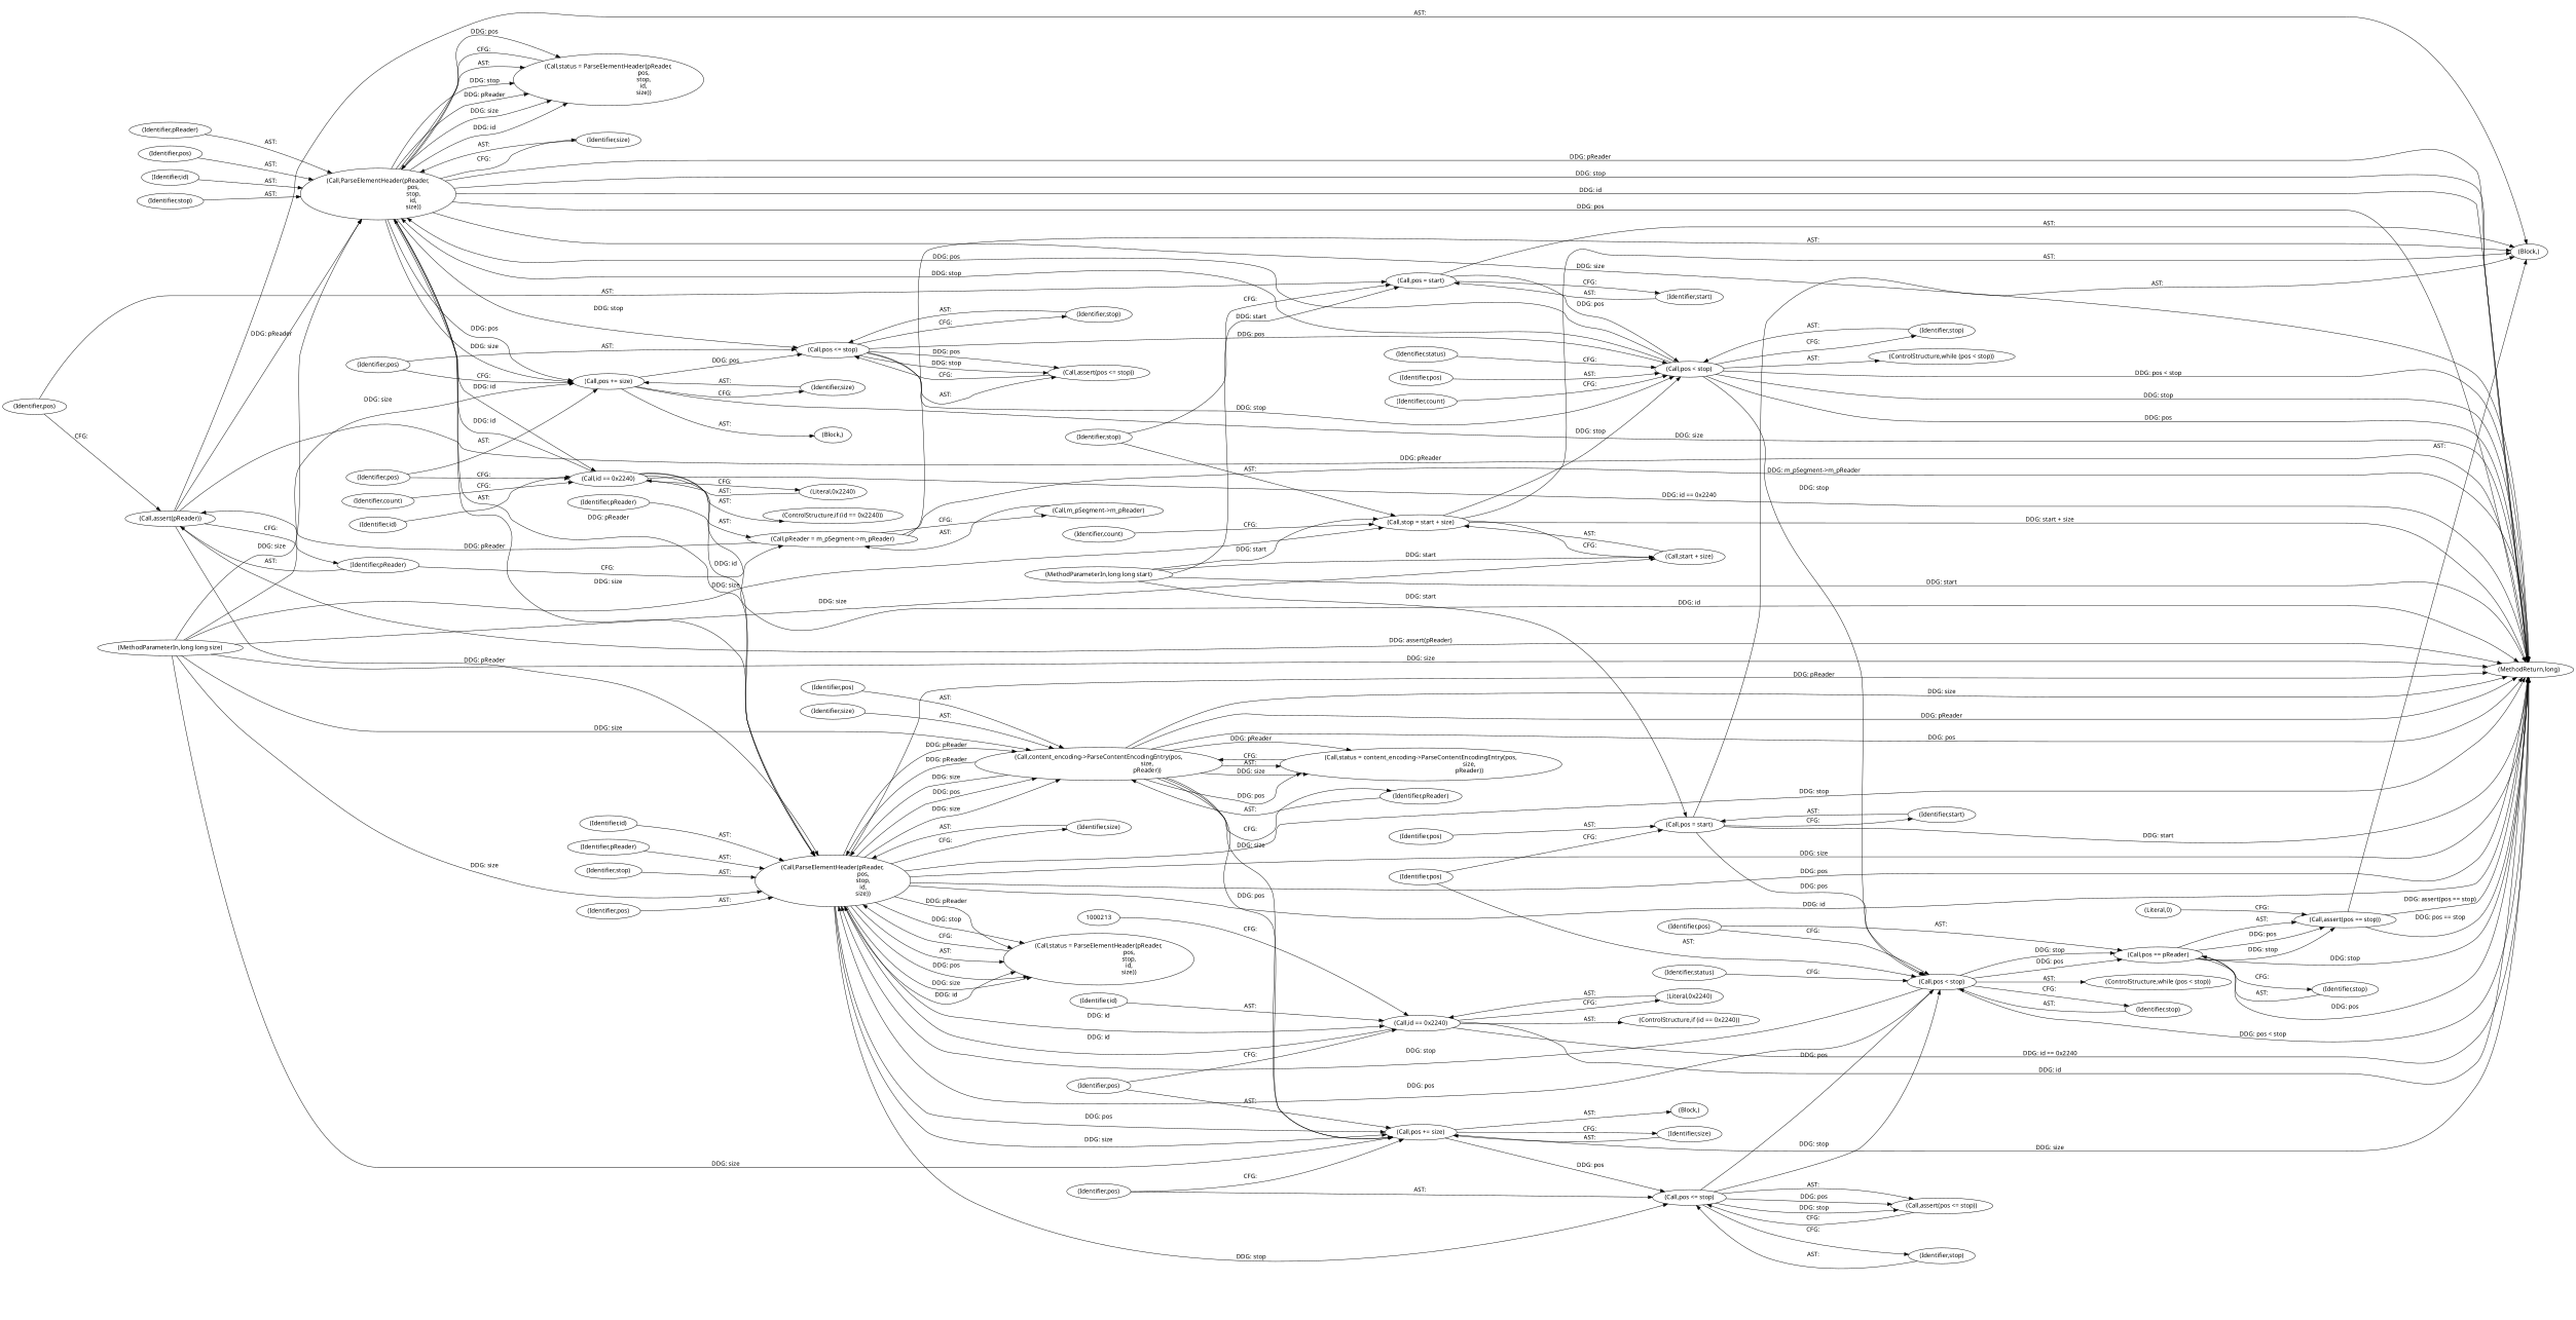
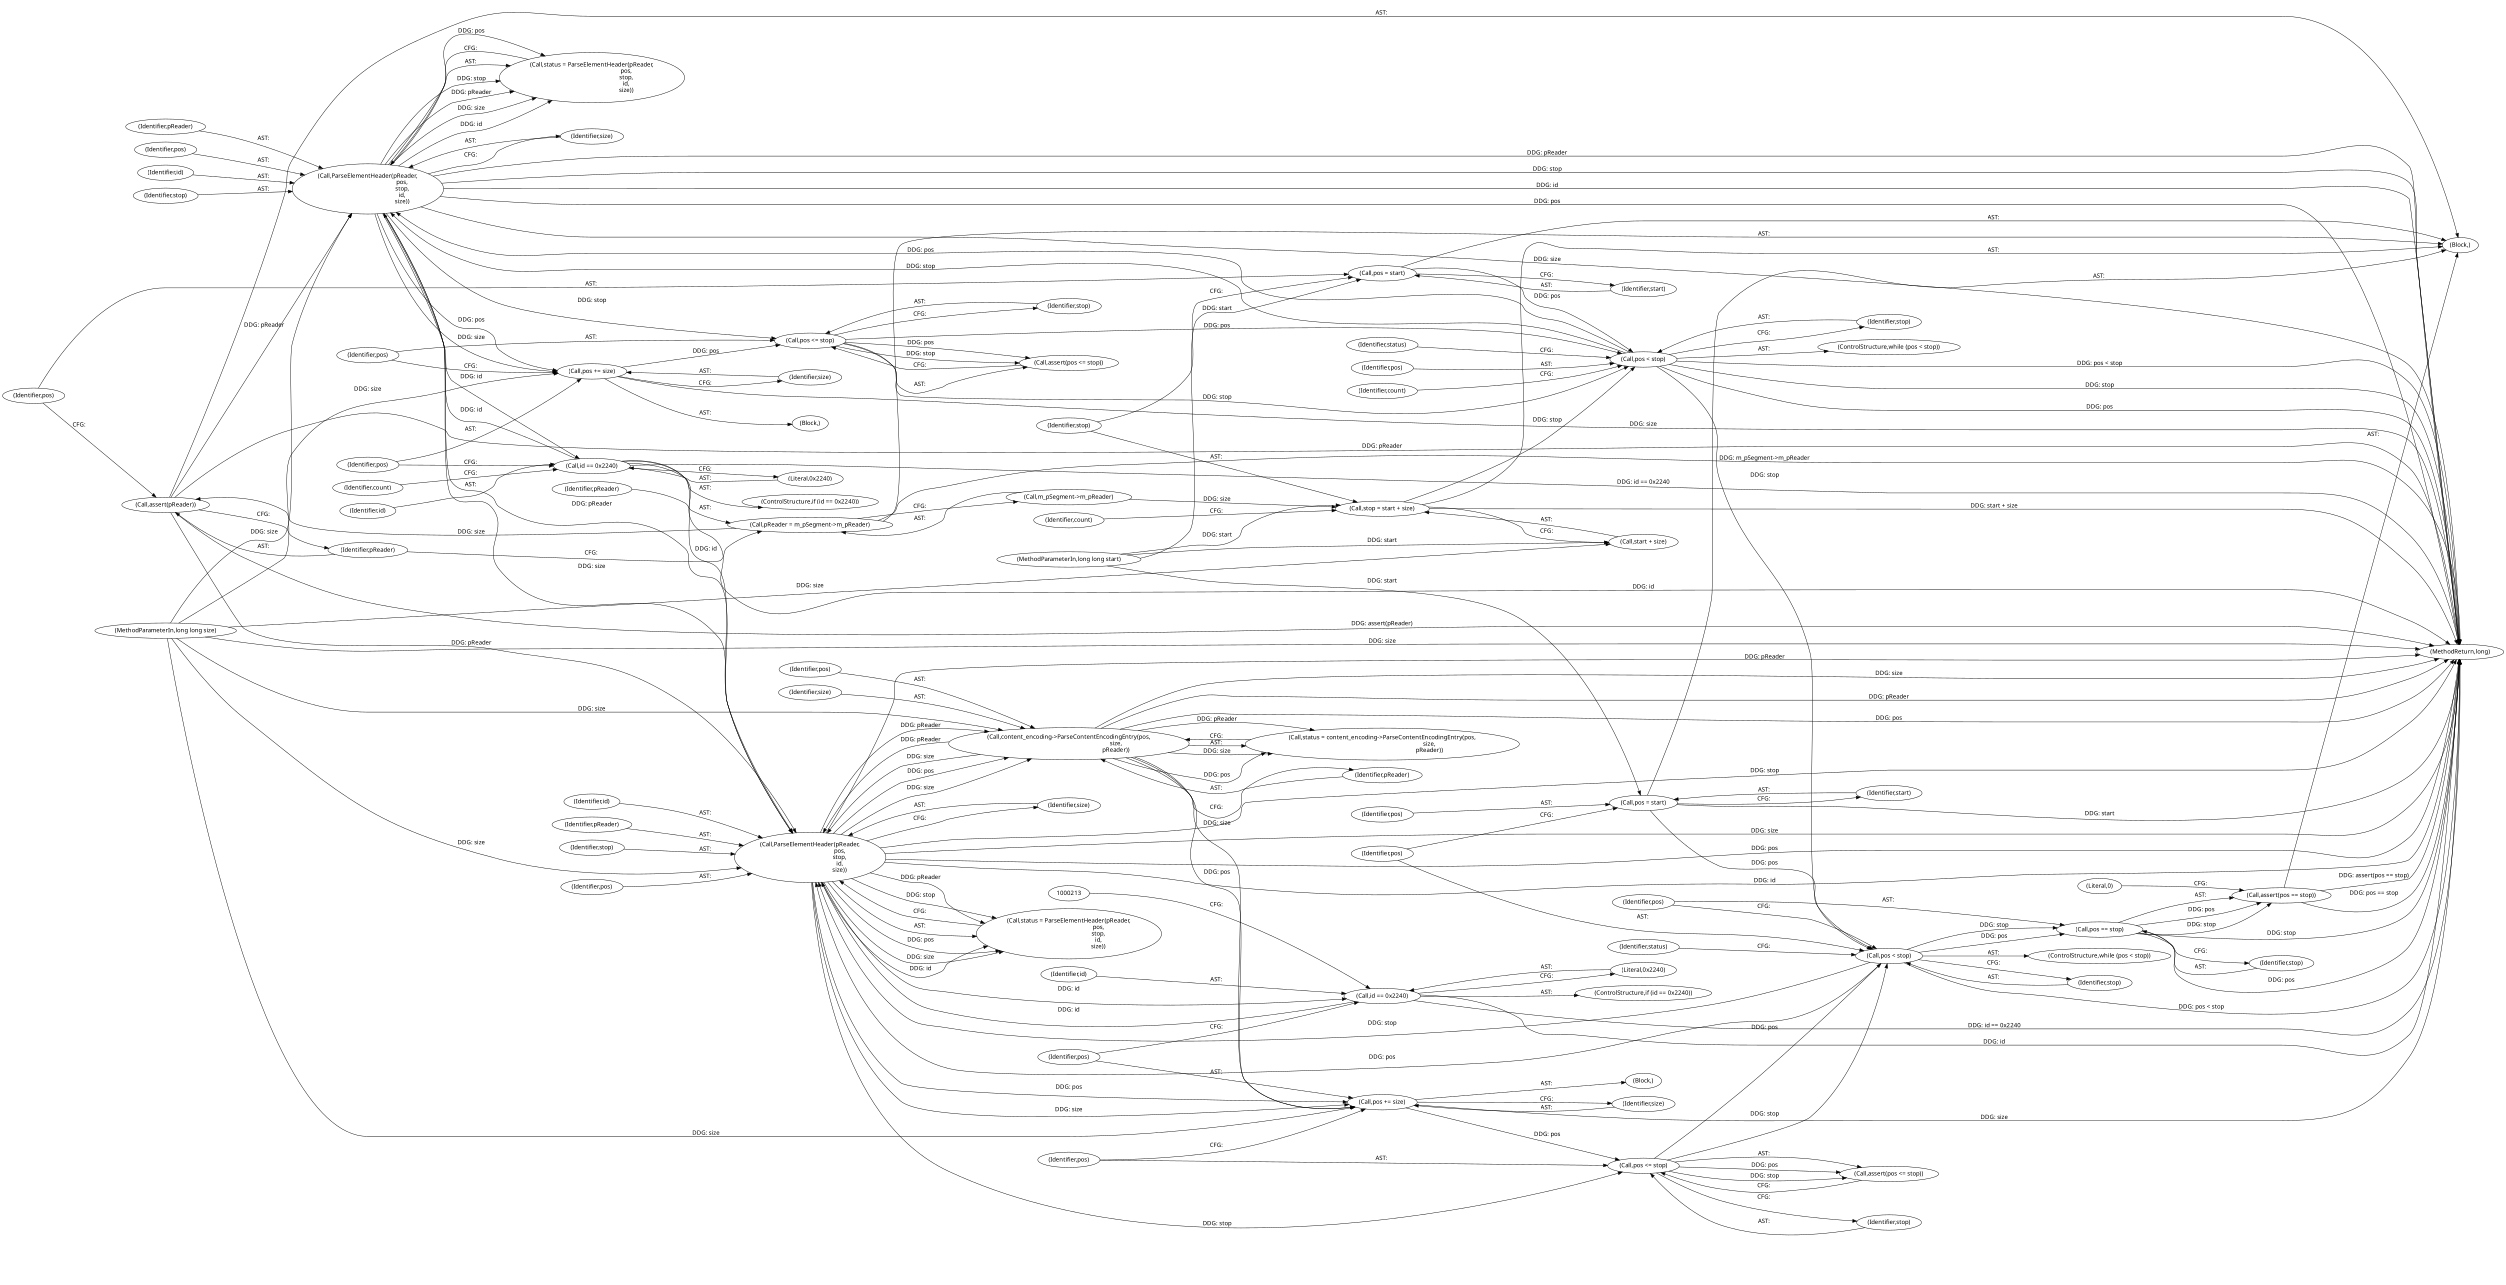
  digraph {
    fontname="Noto Sans"
    rankdir=LR
    node [fontname="Noto Sans"]
    edge [fontname="Noto Sans"]
    n1 [label="(Call,assert(pos == stop))"]
    n2 [label="(Block,)"]
    n3 [label="(MethodReturn,long)"]
-   n4 [label="(Call,pos == pReader)"]
+   n4 [label="(Call,pos == stop)"]
    n5 [label="(Identifier,stop)"]
    n6 [label="(Call,pos < stop)"]
    n7 [label="(Call,ParseElementHeader(pReader,\n                                     pos,\n                                     stop,\n                                     id,\n                                     size))"]
    n8 [label="(ControlStructure,while (pos < stop))"]
    n9 [label="(Identifier,stop)"]
    n10 [label="(Call,pos <= stop)"]
    n11 [label="(Call,pos += size)"]
    n12 [label="(Call,content_encoding->ParseContentEncodingEntry(pos,\n                                                           size,\n                                                           pReader))"]
    n13 [label="(Call,id == 0x2240)"]
    n14 [label="(Identifier,size)"]
    n15 [label="(Call,status = ParseElementHeader(pReader,\n                                     pos,\n                                     stop,\n                                     id,\n                                     size))"]
    n16 [label="(Identifier,stop)"]
    n17 [label="(Call,assert(pos <= stop))"]
    n18 [label="(Block,)"]
    n19 [label="(Identifier,size)"]
    n20 [label="(Call,status = content_encoding->ParseContentEncodingEntry(pos,\n                                                           size,\n                                                           pReader))"]
    n21 [label="(Identifier,pReader)"]
    n22 [label="(Literal,0x2240)"]
    n23 [label="(ControlStructure,if (id == 0x2240))"]
    n24 [label="(Call,ParseElementHeader(pReader,\n                                           pos,\n                                           stop,\n                                           id,\n                                           size))"]
    n25 [label="(Call,pos <= stop)"]
    n26 [label="(Call,pos += size)"]
    n27 [label="(Call,id == 0x2240)"]
    n28 [label="(Identifier,size)"]
    n29 [label="(Call,status = ParseElementHeader(pReader,\n                                           pos,\n                                           stop,\n                                           id,\n                                           size))"]
    n30 [label="(Call,pos < stop)"]
    n31 [label="(Call,assert(pos <= stop))"]
    n32 [label="(Identifier,stop)"]
    n33 [label="(Block,)"]
    n34 [label="(Identifier,size)"]
    n35 [label="(Literal,0x2240)"]
    n36 [label="(ControlStructure,if (id == 0x2240))"]
    n37 [label="(Call,assert(pReader))"]
    n38 [label="(Identifier,pReader)"]
    n39 [label="(Call,pReader = m_pSegment->m_pReader)"]
    n40 [label="(Call,m_pSegment->m_pReader)"]
    n41 [label="(ControlStructure,while (pos < stop))"]
    n42 [label="(Identifier,stop)"]
    n43 [label="(MethodParameterIn,long long size)"]
    n44 [label="(Call,stop = start + size)"]
    n45 [label="(Call,start + size)"]
    n46 [label="(Call,pos = start)"]
    n47 [label="(Identifier,start)"]
    n48 [label="(MethodParameterIn,long long start)"]
    n49 [label="(Call,pos = start)"]
    n50 [label="(Identifier,start)"]
    n51 [label="(Literal,0)"]
    n52 [label="(Identifier,pos)"]
    n53 [label="(Identifier,pos)"]
    n54 [label="(Identifier,pos)"]
    n55 [label="(Identifier,pos)"]
    n56 [label="(Identifier,stop)"]
    n57 [label="(Identifier,pos)"]
    n58 [label="(Identifier,count)"]
    n59 [label="(Identifier,size)"]
    n60 [label="(Identifier,pos)"]
    n61 [label="(Identifier,pReader)"]
    n62 [label="(Identifier,pReader)"]
    n63 [label="(Identifier,id)"]
    n64 [label="(Identifier,status)"]
    n65 [label="(Identifier,id)"]
    n66 [label="(Identifier,count)"]
    n67 [label="(Identifier,id)"]
    n68 [label="(Identifier,count)"]
    n69 [label="(Identifier,pos)"]
    n70 [label="(Identifier,status)"]
    n71 [label="(Identifier,pReader)"]
    n72 [label="(Identifier,pos)"]
    n73 [label="(Identifier,pos)"]
    n74 [label="(Identifier,id)"]
    n75 [label="(Identifier,pos)"]
    n76 [label="(Identifier,pos)"]
    n77 [label="(Identifier,stop)"]
    n78 [label="(Identifier,stop)"]
    n79 [label="(Identifier,pos)"]
    1000213
    n1 -> n2 [label="AST: "]
    n1 -> n3 [label="DDG: assert(pos == stop)"]
    n1 -> n3 [label="DDG: pos == stop"]
    n4 -> n1 [label="AST: "]
    n4 -> n1 [label="DDG: pos"]
    n4 -> n1 [label="DDG: stop"]
    n4 -> n3 [label="DDG: pos"]
    n4 -> n3 [label="DDG: stop"]
    n4 -> n5 [label="CFG: "]
    n5 -> n4 [label="AST: "]
    n6 -> n3 [label="DDG: pos < stop"]
    n6 -> n4 [label="DDG: pos"]
    n6 -> n4 [label="DDG: stop"]
    n6 -> n7 [label="DDG: pos"]
    n6 -> n7 [label="DDG: stop"]
    n6 -> n8 [label="AST: "]
    n6 -> n9 [label="CFG: "]
    n7 -> n3 [label="DDG: size"]
    n7 -> n3 [label="DDG: pos"]
    n7 -> n3 [label="DDG: id"]
    n7 -> n3 [label="DDG: pReader"]
    n7 -> n3 [label="DDG: stop"]
    n7 -> n10 [label="DDG: stop"]
    n7 -> n11 [label="DDG: size"]
    n7 -> n11 [label="DDG: pos"]
    n7 -> n12 [label="DDG: pos"]
    n7 -> n12 [label="DDG: size"]
    n7 -> n12 [label="DDG: pReader"]
    n7 -> n13 [label="DDG: id"]
    n7 -> n14 [label="CFG: "]
    n7 -> n15 [label="AST: "]
    n7 -> n15 [label="DDG: pos"]
    n7 -> n15 [label="DDG: size"]
    n7 -> n15 [label="DDG: id"]
    n7 -> n15 [label="DDG: pReader"]
    n7 -> n15 [label="DDG: stop"]
    n9 -> n6 [label="AST: "]
    n10 -> n6 [label="DDG: pos"]
    n10 -> n6 [label="DDG: stop"]
    n10 -> n16 [label="CFG: "]
    n10 -> n17 [label="AST: "]
    n10 -> n17 [label="DDG: pos"]
    n10 -> n17 [label="DDG: stop"]
    n11 -> n3 [label="DDG: size"]
    n11 -> n10 [label="DDG: pos"]
    n11 -> n18 [label="AST: "]
    n11 -> n19 [label="CFG: "]
    n12 -> n3 [label="DDG: size"]
    n12 -> n3 [label="DDG: pReader"]
    n12 -> n3 [label="DDG: pos"]
    n12 -> n7 [label="DDG: pReader"]
    n12 -> n7 [label="DDG: size"]
    n12 -> n11 [label="DDG: size"]
    n12 -> n11 [label="DDG: pos"]
    n12 -> n20 [label="AST: "]
    n12 -> n20 [label="DDG: pos"]
    n12 -> n20 [label="DDG: size"]
    n12 -> n20 [label="DDG: pReader"]
    n12 -> n21 [label="CFG: "]
    n13 -> n3 [label="DDG: id"]
    n13 -> n3 [label="DDG: id == 0x2240"]
    n13 -> n7 [label="DDG: id"]
    n13 -> n22 [label="CFG: "]
    n13 -> n23 [label="AST: "]
    n14 -> n7 [label="AST: "]
    n15 -> n7 [label="CFG: "]
    n16 -> n10 [label="AST: "]
    n17 -> n10 [label="CFG: "]
    n19 -> n11 [label="AST: "]
    n20 -> n12 [label="CFG: "]
    n21 -> n12 [label="AST: "]
    n22 -> n13 [label="AST: "]
    n24 -> n3 [label="DDG: pReader"]
    n24 -> n3 [label="DDG: stop"]
    n24 -> n3 [label="DDG: id"]
    n24 -> n3 [label="DDG: pos"]
    n24 -> n3 [label="DDG: size"]
    n24 -> n7 [label="DDG: pReader"]
    n24 -> n7 [label="DDG: size"]
    n24 -> n25 [label="DDG: stop"]
    n24 -> n26 [label="DDG: size"]
    n24 -> n26 [label="DDG: pos"]
    n24 -> n27 [label="DDG: id"]
    n24 -> n28 [label="CFG: "]
    n24 -> n29 [label="AST: "]
    n24 -> n29 [label="DDG: stop"]
    n24 -> n29 [label="DDG: pReader"]
    n24 -> n29 [label="DDG: size"]
    n24 -> n29 [label="DDG: id"]
    n24 -> n29 [label="DDG: pos"]
    n25 -> n30 [label="DDG: pos"]
    n25 -> n30 [label="DDG: stop"]
    n25 -> n31 [label="AST: "]
    n25 -> n31 [label="DDG: pos"]
    n25 -> n31 [label="DDG: stop"]
    n25 -> n32 [label="CFG: "]
    n26 -> n3 [label="DDG: size"]
    n26 -> n25 [label="DDG: pos"]
    n26 -> n33 [label="AST: "]
    n26 -> n34 [label="CFG: "]
    n27 -> n3 [label="DDG: id"]
    n27 -> n3 [label="DDG: id == 0x2240"]
    n27 -> n7 [label="DDG: id"]
    n27 -> n24 [label="DDG: id"]
    n27 -> n35 [label="CFG: "]
    n27 -> n36 [label="AST: "]
    n28 -> n24 [label="AST: "]
    n29 -> n24 [label="CFG: "]
    n30 -> n3 [label="DDG: pos < stop"]
    n30 -> n3 [label="DDG: stop"]
    n30 -> n3 [label="DDG: pos"]
    n30 -> n6 [label="DDG: stop"]
    n30 -> n24 [label="DDG: pos"]
    n30 -> n24 [label="DDG: stop"]
    n30 -> n41 [label="AST: "]
    n30 -> n42 [label="CFG: "]
    n31 -> n25 [label="CFG: "]
    n32 -> n25 [label="AST: "]
    n34 -> n26 [label="AST: "]
    n35 -> n27 [label="AST: "]
    n37 -> n2 [label="AST: "]
    n37 -> n3 [label="DDG: assert(pReader)"]
    n37 -> n3 [label="DDG: pReader"]
    n37 -> n7 [label="DDG: pReader"]
    n37 -> n24 [label="DDG: pReader"]
    n37 -> n38 [label="CFG: "]
    n38 -> n37 [label="AST: "]
    n38 -> n39 [label="CFG: "]
    n39 -> n2 [label="AST: "]
    n39 -> n3 [label="DDG: m_pSegment->m_pReader"]
-   n39 -> n37 [label="DDG: pReader"]
+   n39 -> n37 [label="DDG: size"]
    n39 -> n40 [label="CFG: "]
    n40 -> n39 [label="AST: "]
    n42 -> n30 [label="AST: "]
    n43 -> n3 [label="DDG: size"]
    n43 -> n7 [label="DDG: size"]
    n43 -> n11 [label="DDG: size"]
    n43 -> n12 [label="DDG: size"]
    n43 -> n24 [label="DDG: size"]
    n43 -> n26 [label="DDG: size"]
-   n43 -> n44 [label="DDG: size"]
+   n40 -> n44 [label="DDG: size"]
    n43 -> n45 [label="DDG: size"]
    n44 -> n2 [label="AST: "]
    n44 -> n3 [label="DDG: start + size"]
    n44 -> n30 [label="DDG: stop"]
    n44 -> n45 [label="CFG: "]
    n45 -> n44 [label="AST: "]
    n46 -> n2 [label="AST: "]
    n46 -> n30 [label="DDG: pos"]
    n46 -> n47 [label="CFG: "]
    n47 -> n46 [label="AST: "]
-   n48 -> n3 [label="DDG: start"]
    n48 -> n44 [label="DDG: start"]
    n48 -> n45 [label="DDG: start"]
    n48 -> n46 [label="DDG: start"]
    n48 -> n49 [label="DDG: start"]
    n49 -> n2 [label="AST: "]
    n49 -> n3 [label="DDG: start"]
    n49 -> n6 [label="DDG: pos"]
    n49 -> n50 [label="CFG: "]
    n50 -> n49 [label="AST: "]
    n51 -> n1 [label="CFG: "]
    n52 -> n11 [label="AST: "]
    n52 -> n13 [label="CFG: "]
    n53 -> n37 [label="CFG: "]
    n53 -> n46 [label="AST: "]
    n54 -> n12 [label="AST: "]
    n55 -> n26 [label="AST: "]
    n55 -> n27 [label="CFG: "]
    n56 -> n7 [label="AST: "]
    n57 -> n7 [label="AST: "]
    n58 -> n44 [label="CFG: "]
    n59 -> n12 [label="AST: "]
    n60 -> n6 [label="AST: "]
    n60 -> n49 [label="CFG: "]
    n61 -> n39 [label="AST: "]
    n62 -> n24 [label="AST: "]
    n63 -> n27 [label="AST: "]
    n64 -> n6 [label="CFG: "]
    n65 -> n7 [label="AST: "]
    n66 -> n27 [label="CFG: "]
    n67 -> n13 [label="AST: "]
    n68 -> n30 [label="CFG: "]
    n69 -> n24 [label="AST: "]
    n70 -> n30 [label="CFG: "]
    n71 -> n7 [label="AST: "]
    n72 -> n30 [label="AST: "]
    n73 -> n25 [label="AST: "]
    n73 -> n26 [label="CFG: "]
    n74 -> n24 [label="AST: "]
    n75 -> n49 [label="AST: "]
    n76 -> n10 [label="AST: "]
    n76 -> n11 [label="CFG: "]
    n77 -> n24 [label="AST: "]
    n78 -> n44 [label="AST: "]
    n78 -> n46 [label="CFG: "]
    n79 -> n4 [label="AST: "]
    n79 -> n6 [label="CFG: "]
    1000213 -> n13 [label="CFG: "]
  }
